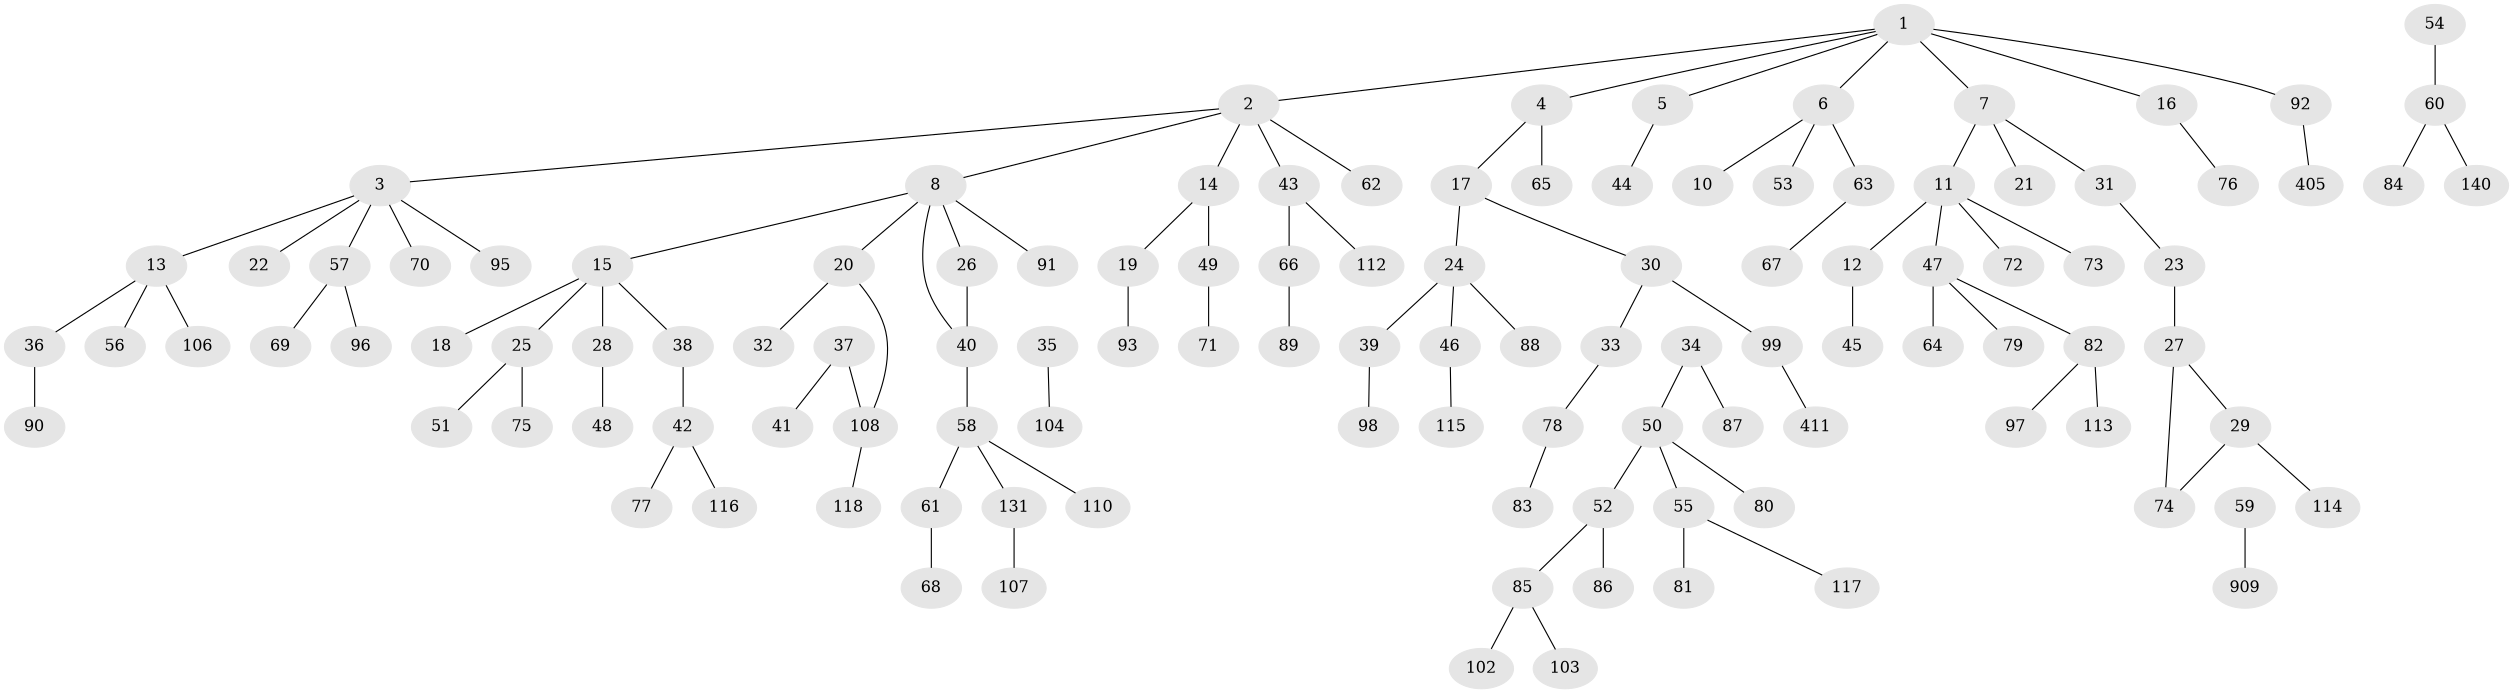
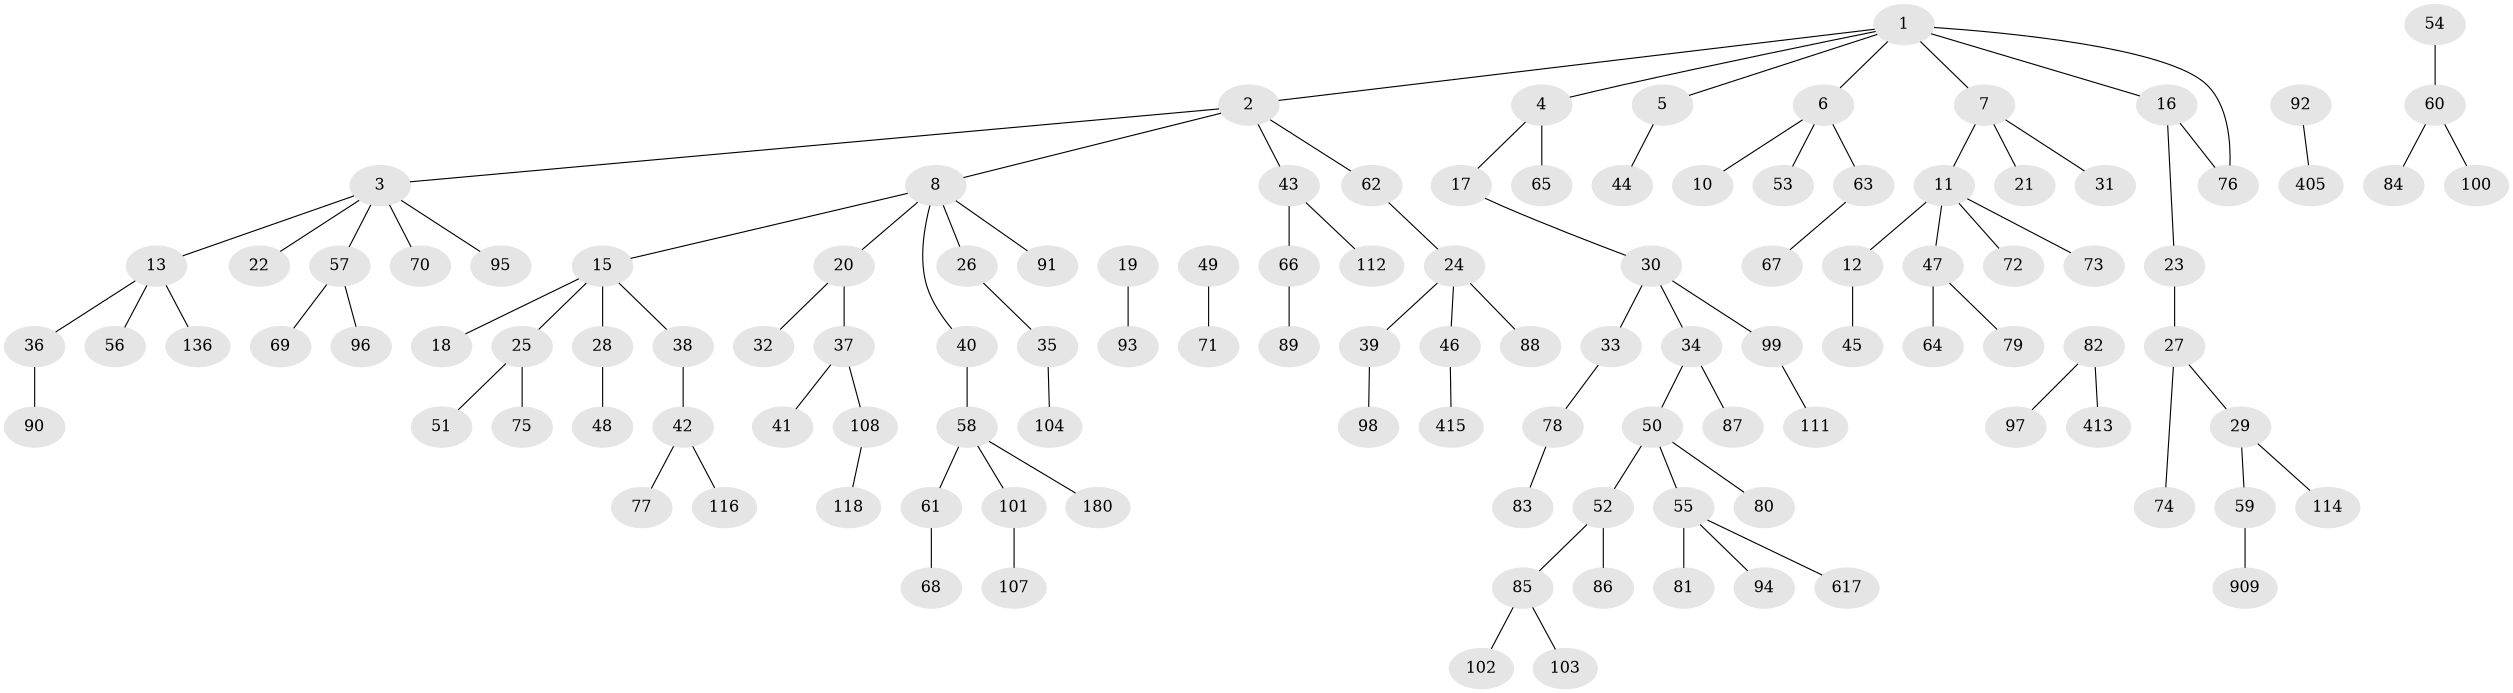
  graph {
    node [color=gray90 style=filled]
    1
    2
    4
    5
    6
    7
    16
    92
    3
    8
-   14
    43
    62
    17
    65
    44
    10
    53
    63
    11
    21
    31
    23
    76
    n25 [label=405]
    13
    22
    57
    70
    95
    15
    20
    26
    40
    91
    19
    49
    66
    112
    36
    56
-   106
+   106 [label=136]
    69
    96
    24
    30
    67
    12
    47
    72
    73
    18
    25
    28
    38
    32
    37
    35
    58
    54
    60
    45
    64
    79
    82
    90
    93
    71
    51
    75
    48
    42
    27
    39
    46
    88
    33
    34
    99
    41
    108
    29
    74
    98
-   115
+   115 [label=415]
    104
    59
    114
    n89 [label=909]
    78
    50
    87
-   111 [label=411]
+   111
    83
    52
    55
    80
    118
    77
    116
    61
-   101 [label=131]
-   110
+   101
+   110 [label=180]
    89
    97
-   113
+   113 [label=413]
    85
    86
    81
-   117
+   94
+   117 [label=617]
    102
    103
    84
-   100 [label=140]
+   100
    68
    107
    1 -- 2
    1 -- 4
    1 -- 5
    1 -- 6
    1 -- 7
    1 -- 16
-   1 -- 92
+   1 -- 76
    2 -- 3
    2 -- 8
-   2 -- 14
    2 -- 43
    2 -- 62
    4 -- 17
    4 -- 65
    5 -- 44
    6 -- 10
    6 -- 53
    6 -- 63
    7 -- 11
    7 -- 21
    7 -- 31
-   31 -- 23
+   16 -- 23
    16 -- 76
    92 -- n25
    3 -- 13
    3 -- 22
    3 -- 57
    3 -- 70
    3 -- 95
    8 -- 15
    8 -- 20
    8 -- 26
    8 -- 40
    8 -- 91
-   14 -- 19
-   14 -- 49
    43 -- 66
    43 -- 112
-   17 -- 24
+   62 -- 24
    17 -- 30
    63 -- 67
    11 -- 12
    11 -- 47
    11 -- 72
    11 -- 73
    23 -- 27
    13 -- 36
    13 -- 56
    13 -- 106
    57 -- 69
    57 -- 96
    15 -- 18
    15 -- 25
    15 -- 28
    15 -- 38
    20 -- 32
-   20 -- 108
-   26 -- 40
+   20 -- 37
+   26 -- 35
    40 -- 58
    19 -- 93
    49 -- 71
    66 -- 89
    36 -- 90
    24 -- 39
    24 -- 46
    24 -- 88
    30 -- 33
+   30 -- 34
    30 -- 99
    12 -- 45
    47 -- 64
    47 -- 79
-   47 -- 82
    25 -- 51
    25 -- 75
    28 -- 48
    38 -- 42
    37 -- 41
    37 -- 108
    35 -- 104
    58 -- 61
    58 -- 101
    58 -- 110
    54 -- 60
    60 -- 84
    60 -- 100
    82 -- 97
    82 -- 113
    42 -- 77
    42 -- 116
    27 -- 29
    27 -- 74
    39 -- 98
    46 -- 115
    33 -- 78
    34 -- 50
    34 -- 87
    99 -- 111
    108 -- 118
-   29 -- 74
+   29 -- 59
    29 -- 114
    59 -- n89
    78 -- 83
    50 -- 52
    50 -- 55
    50 -- 80
    52 -- 85
    52 -- 86
    55 -- 81
+   55 -- 94
    55 -- 117
    61 -- 68
    101 -- 107
    85 -- 102
    85 -- 103
  }
